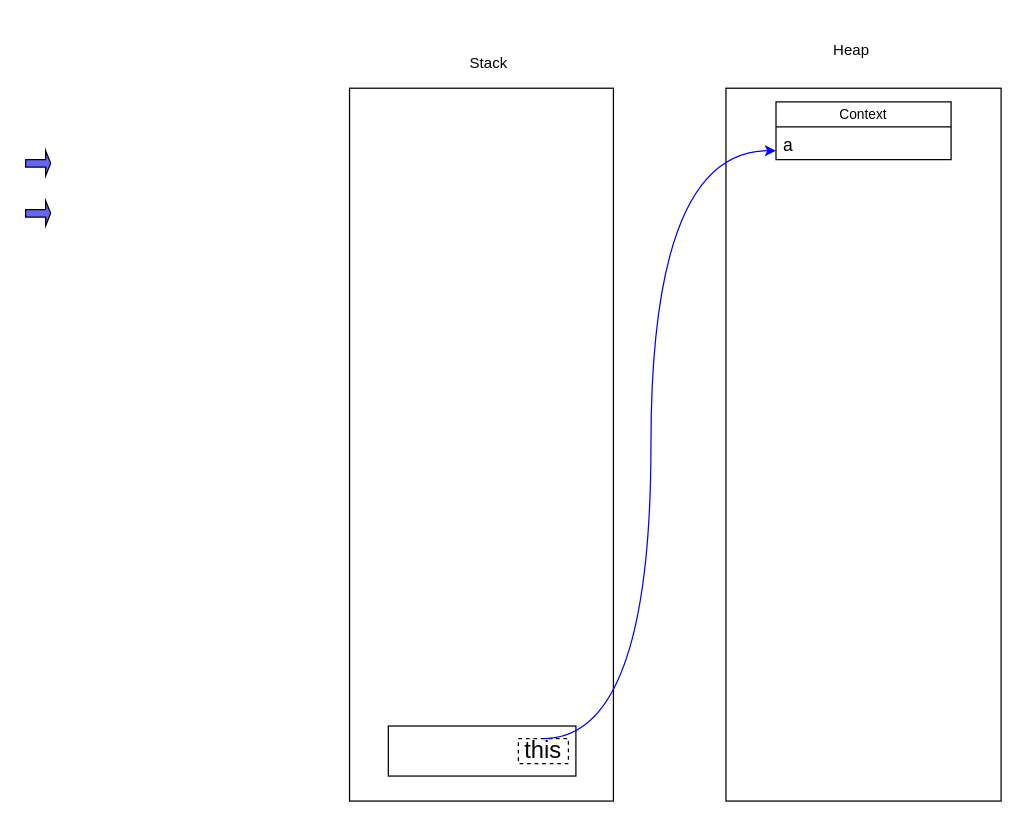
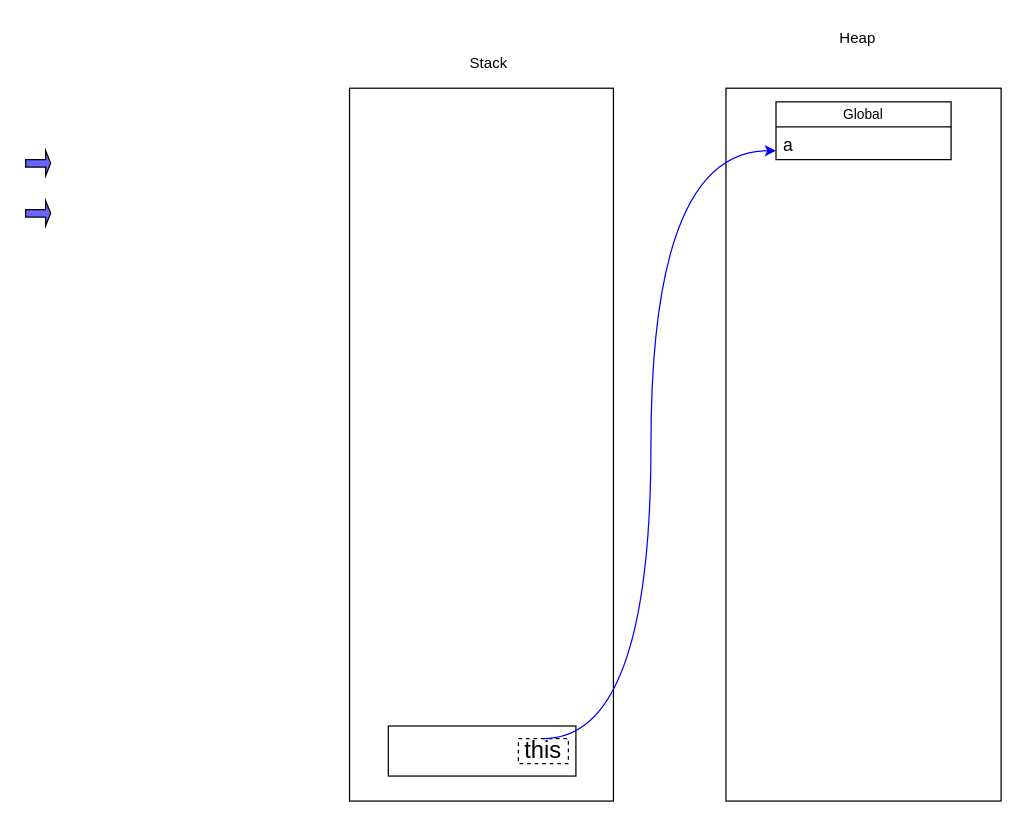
  <mxCell id="0" />
  <mxCell id="1" style="" parent="0" />
  <mxCell id="2" value="" style="rounded=0;whiteSpace=wrap;html=1;" parent="1" vertex="1"><mxGeometry x="580" y="70" width="220" height="570" as="geometry" /></mxCell>
  <mxCell id="3" value="" style="rounded=0;whiteSpace=wrap;html=1;" parent="1" vertex="1"><mxGeometry x="279" y="70" width="211" height="570" as="geometry" /></mxCell>
  <mxCell id="4" value="Stack&lt;br&gt;" style="text;html=1;resizable=0;autosize=1;align=center;verticalAlign=middle;points=[];fillColor=none;strokeColor=none;rounded=0;" parent="1" vertex="1"><mxGeometry x="365" y="40" width="50" height="20" as="geometry" /></mxCell>
- <mxCell id="5" value="Heap" style="text;html=1;resizable=0;autosize=1;align=center;verticalAlign=middle;points=[];fillColor=none;strokeColor=none;rounded=0;" parent="1" vertex="1"><mxGeometry x="660" y="30" width="40" height="20" as="geometry" /></mxCell>
+ <mxCell id="5" value="Heap" style="text;html=1;resizable=0;autosize=1;align=center;verticalAlign=middle;points=[];fillColor=none;strokeColor=none;rounded=0;" parent="1" vertex="1"><mxGeometry x="665" y="20" width="40" height="20" as="geometry" /></mxCell>
  <mxCell id="6" value="Global Context" style="" parent="0" />
  <mxCell id="7" value="" style="rounded=0;whiteSpace=wrap;html=1;" parent="6" vertex="1"><mxGeometry x="310" y="580" width="150" height="40" as="geometry" /></mxCell>
  <mxCell id="8" value="this" style="rounded=0;whiteSpace=wrap;html=1;fontSize=19;fillColor=default;dashed=1;" parent="6" vertex="1"><mxGeometry x="414" y="590" width="40" height="20" as="geometry" /></mxCell>
  <mxCell id="9" value="" style="endArrow=classic;html=1;rounded=0;fontSize=19;curved=1;exitX=0.5;exitY=0;exitDx=0;exitDy=0;entryX=0;entryY=0.5;entryDx=0;entryDy=0;edgeStyle=orthogonalEdgeStyle;fillColor=#66FF66;strokeColor=#0000FF;" parent="6" source="8" edge="1"><mxGeometry width="50" height="50" relative="1" as="geometry"><mxPoint x="260" y="360" as="sourcePoint" /><mxPoint x="620" y="120" as="targetPoint" /><Array as="points"><mxPoint x="520" y="590" /><mxPoint x="520" y="120" /></Array></mxGeometry></mxCell>
  <mxCell id="10" value="" style="shape=singleArrow;whiteSpace=wrap;html=1;fontSize=19;fillColor=#6666FF;" parent="6" vertex="1"><mxGeometry x="20" y="120" width="20" height="20" as="geometry" /></mxCell>
- <mxCell id="11" value="Context" style="swimlane;fontStyle=0;childLayout=stackLayout;horizontal=1;startSize=20;fillColor=none;horizontalStack=0;resizeParent=1;resizeParentMax=0;resizeLast=0;collapsible=1;marginBottom=0;fontSize=11;" parent="6" vertex="1"><mxGeometry x="620" y="81" width="140" height="46" as="geometry"><mxRectangle x="620" y="111" width="90" height="30" as="alternateBounds" /></mxGeometry></mxCell>
+ <mxCell id="11" value="Global" style="swimlane;fontStyle=0;childLayout=stackLayout;horizontal=1;startSize=20;fillColor=none;horizontalStack=0;resizeParent=1;resizeParentMax=0;resizeLast=0;collapsible=1;marginBottom=0;fontSize=11;" parent="6" vertex="1"><mxGeometry x="620" y="81" width="140" height="46" as="geometry"><mxRectangle x="620" y="111" width="90" height="30" as="alternateBounds" /></mxGeometry></mxCell>
  <mxCell id="12" value="a" style="text;strokeColor=none;fillColor=none;align=left;verticalAlign=top;spacingLeft=4;spacingRight=4;overflow=hidden;rotatable=0;points=[[0,0.5],[1,0.5]];portConstraint=eastwest;fontSize=14;" parent="11" vertex="1"><mxGeometry y="20" width="140" height="26" as="geometry" /></mxCell>
  <mxCell id="13" value="declaration" parent="0" />
  <mxCell id="14" value="" style="shape=singleArrow;whiteSpace=wrap;html=1;fontSize=19;fillColor=#6666FF;" parent="13" vertex="1"><mxGeometry x="20" y="160" width="20" height="20" as="geometry" /></mxCell>
